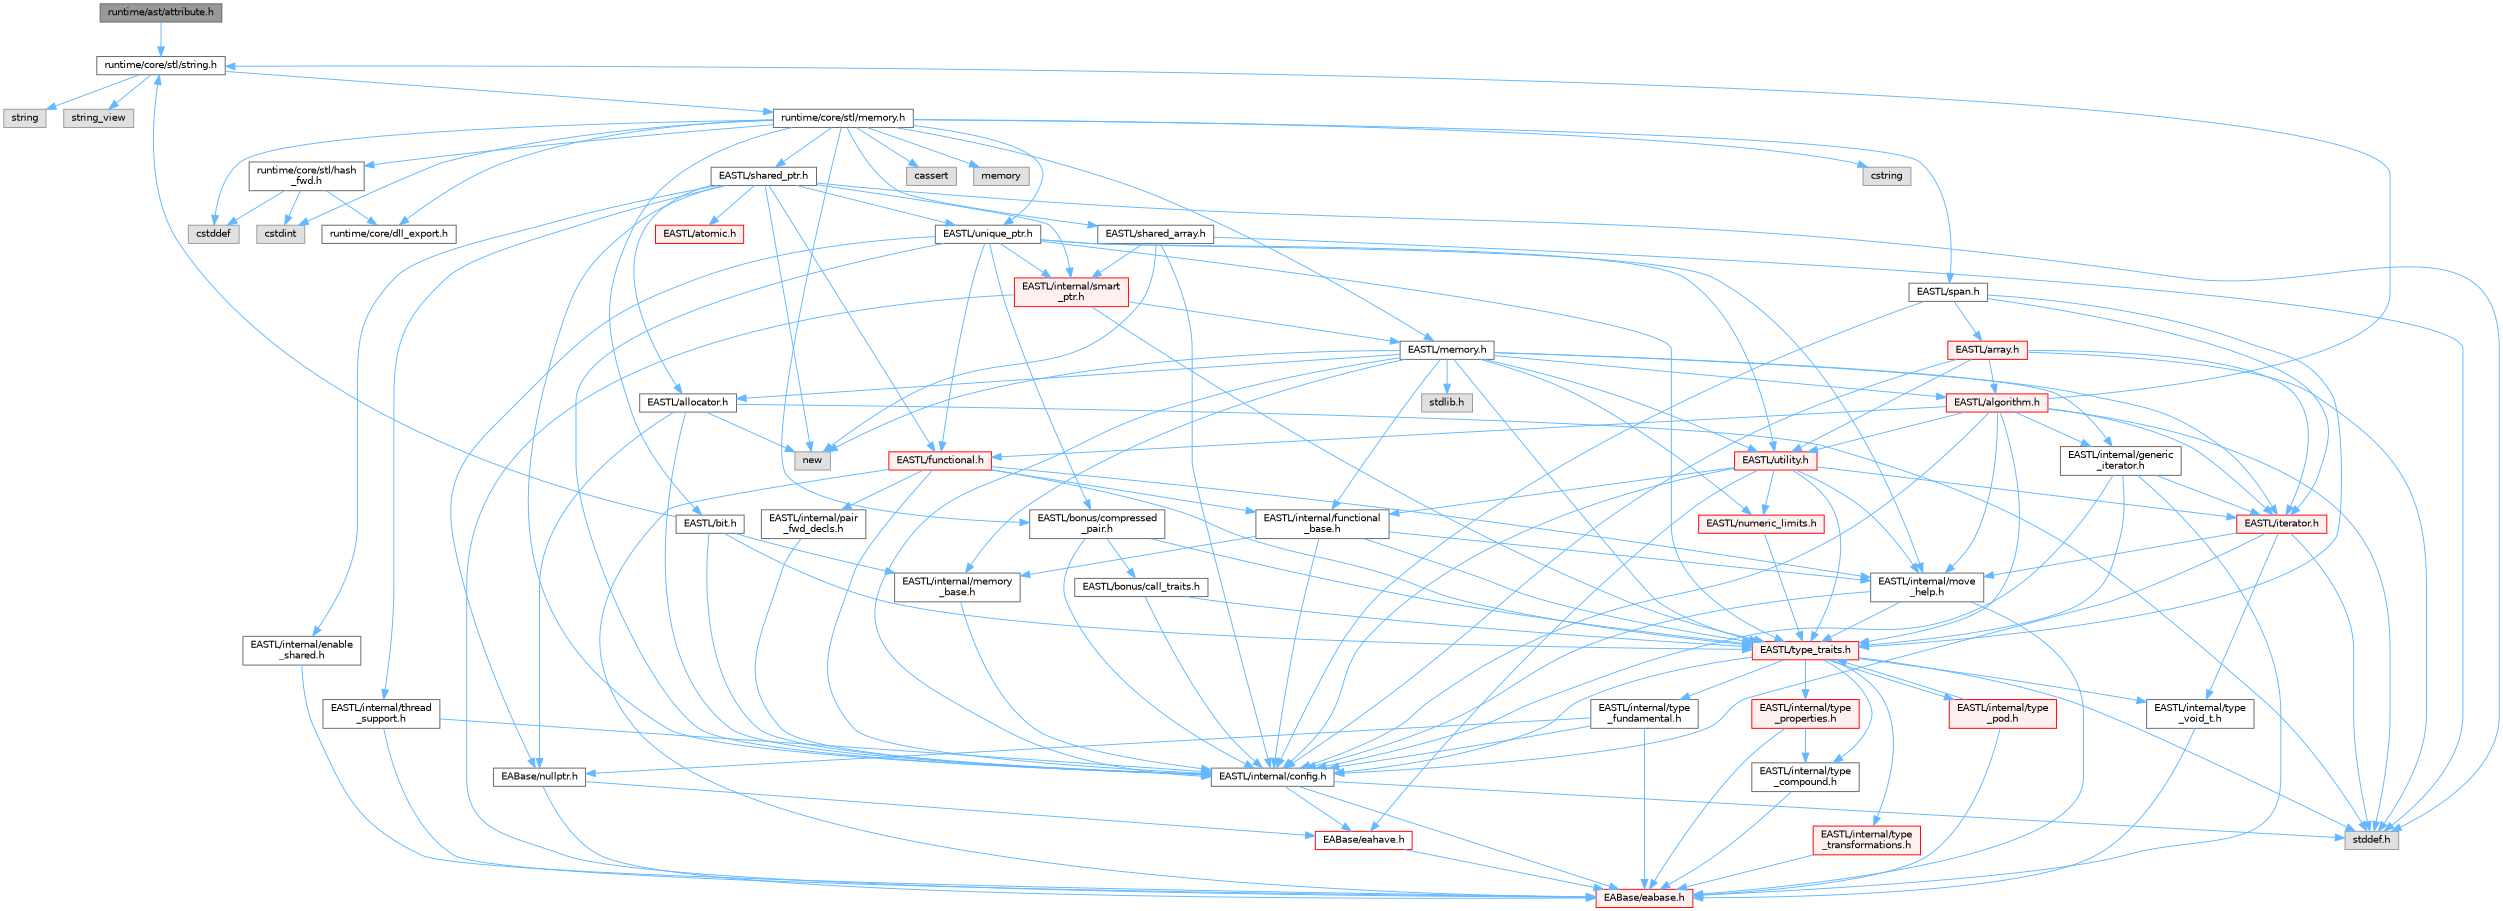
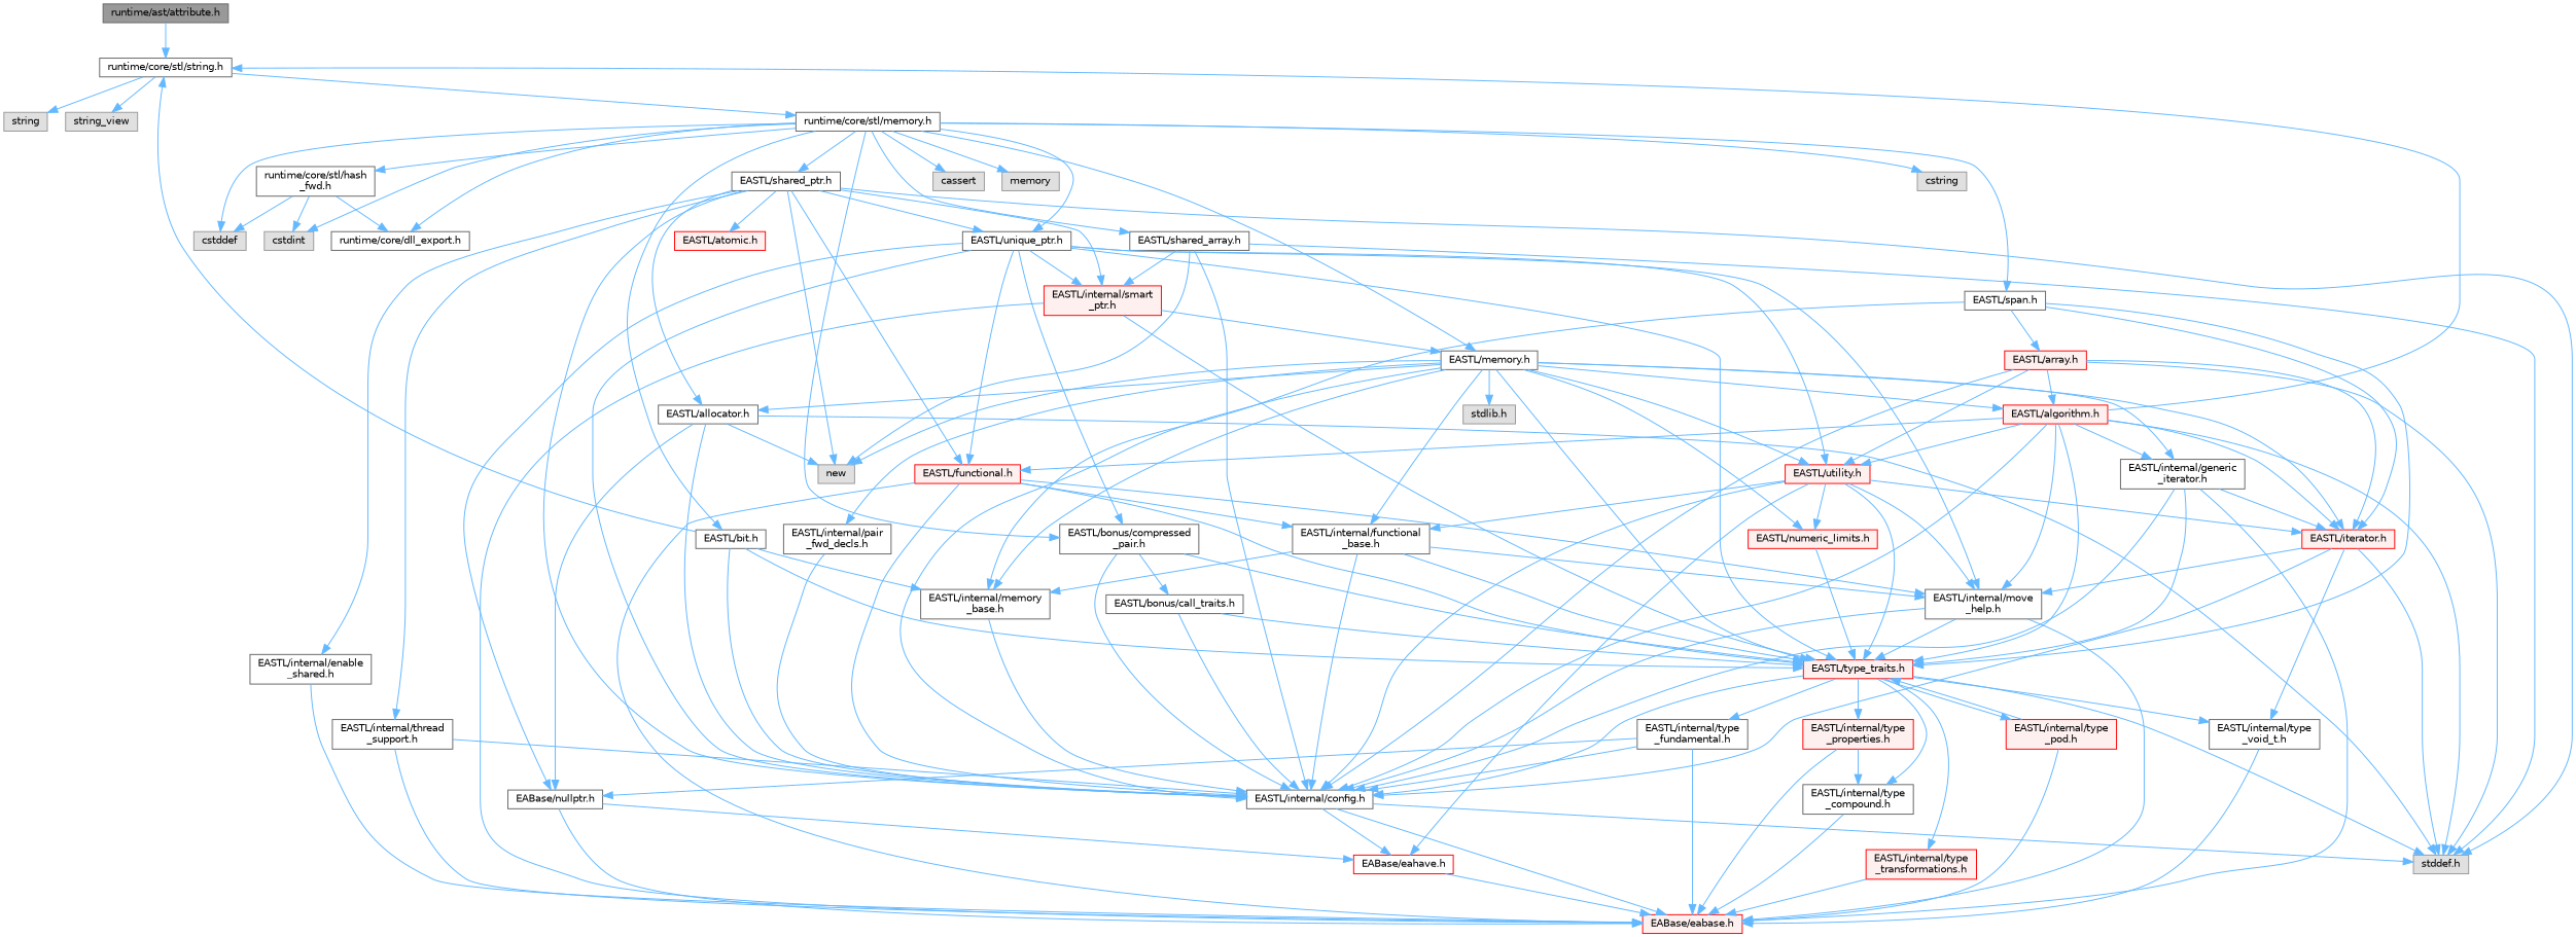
  digraph {
    node [color=grey40 fillcolor=white fontname=Helvetica fontsize=10 shape=box style=filled]
    edge [color=steelblue1 fontname=Helvetica fontsize=10 labelfontname=Helvetica labelfontsize=10 style=solid]
    n1 [color=gray40 fillcolor=grey60 fontcolor=black height=0.2 label="runtime/ast/attribute.h" width=0.4]
    n2 [height=0.2 label="runtime/core/stl/string.h" width=0.4]
    n3 [color=grey60 fillcolor="#E0E0E0" height=0.2 label=string width=0.4]
    n4 [color=grey60 fillcolor="#E0E0E0" height=0.2 label=string_view width=0.4]
    n5 [height=0.2 label="runtime/core/stl/memory.h" width=0.4]
    n6 [color=grey60 fillcolor="#E0E0E0" height=0.2 label=cstddef width=0.4]
    n7 [color=grey60 fillcolor="#E0E0E0" height=0.2 label=cstdint width=0.4]
    n8 [color=grey60 fillcolor="#E0E0E0" height=0.2 label=cassert width=0.4]
    n9 [color=grey60 fillcolor="#E0E0E0" height=0.2 label=memory width=0.4]
    n10 [color=grey60 fillcolor="#E0E0E0" height=0.2 label=cstring width=0.4]
    n11 [height=0.2 label="EASTL/bit.h" width=0.4]
    n12 [height=0.2 label="EASTL/memory.h" width=0.4]
    n13 [height=0.2 label="EASTL/shared_array.h" width=0.4]
    n14 [height=0.2 label="EASTL/unique_ptr.h" width=0.4]
    n15 [height=0.2 label="EASTL/bonus/compressed\l_pair.h" width=0.4]
    n16 [height=0.2 label="EASTL/shared_ptr.h" width=0.4]
    n17 [height=0.2 label="EASTL/span.h" width=0.4]
    n18 [height=0.2 label="runtime/core/dll_export.h" width=0.4]
    n19 [height=0.2 label="runtime/core/stl/hash\l_fwd.h" width=0.4]
    n20 [height=0.2 label="EASTL/internal/config.h" width=0.4]
    n21 [height=0.2 label="EASTL/internal/memory\l_base.h" width=0.4]
    n22 [color=red fillcolor="#FFF0F0" height=0.2 label="EASTL/type_traits.h" width=0.4]
    n23 [height=0.2 label="EASTL/internal/generic\l_iterator.h" width=0.4]
    n24 [color=red fillcolor="#FFF0F0" height=0.2 label="EASTL/iterator.h" width=0.4]
    n25 [height=0.2 label="EASTL/internal/pair\l_fwd_decls.h" width=0.4]
    n26 [height=0.2 label="EASTL/internal/functional\l_base.h" width=0.4]
    n27 [color=red fillcolor="#FFF0F0" height=0.2 label="EASTL/algorithm.h" width=0.4]
    n28 [color=red fillcolor="#FFF0F0" height=0.2 label="EASTL/utility.h" width=0.4]
    n29 [color=red fillcolor="#FFF0F0" height=0.2 label="EASTL/numeric_limits.h" width=0.4]
    n30 [height=0.2 label="EASTL/allocator.h" width=0.4]
    n31 [color=grey60 fillcolor="#E0E0E0" height=0.2 label=new width=0.4]
    n32 [color=grey60 fillcolor="#E0E0E0" height=0.2 label="stdlib.h" width=0.4]
    n33 [color=grey60 fillcolor="#E0E0E0" height=0.2 label="stddef.h" width=0.4]
    n34 [color=red fillcolor="#FFF0F0" height=0.2 label="EASTL/internal/smart\l_ptr.h" width=0.4]
    n35 [height=0.2 label="EABase/nullptr.h" width=0.4]
    n36 [height=0.2 label="EASTL/internal/move\l_help.h" width=0.4]
    n37 [color=red fillcolor="#FFF0F0" height=0.2 label="EASTL/functional.h" width=0.4]
    n38 [height=0.2 label="EASTL/bonus/call_traits.h" width=0.4]
    n39 [height=0.2 label="EASTL/internal/thread\l_support.h" width=0.4]
    n40 [color=red fillcolor="#FFF0F0" height=0.2 label="EASTL/atomic.h" width=0.4]
    n41 [height=0.2 label="EASTL/internal/enable\l_shared.h" width=0.4]
    n42 [color=red fillcolor="#FFF0F0" height=0.2 label="EASTL/array.h" width=0.4]
    n43 [color=red fillcolor="#FFF0F0" height=0.2 label="EABase/eabase.h" width=0.4]
    n44 [color=red height=0.2 label="EABase/eahave.h" width=0.4]
    n45 [height=0.2 label="EASTL/internal/type\l_fundamental.h" width=0.4]
    n46 [color=red fillcolor="#FFF0F0" height=0.2 label="EASTL/internal/type\l_transformations.h" width=0.4]
    n47 [height=0.2 label="EASTL/internal/type\l_void_t.h" width=0.4]
    n48 [color=red fillcolor="#FFF0F0" height=0.2 label="EASTL/internal/type\l_properties.h" width=0.4]
    n49 [height=0.2 label="EASTL/internal/type\l_compound.h" width=0.4]
    n50 [color=red fillcolor="#FFF0F0" height=0.2 label="EASTL/internal/type\l_pod.h" width=0.4]
    n1 -> n2
    n2 -> n3
    n2 -> n4
    n2 -> n5
    n5 -> n6
    n5 -> n7
    n5 -> n8
    n5 -> n9
    n5 -> n10
    n5 -> n11
    n5 -> n12
    n5 -> n13
    n5 -> n14
    n5 -> n15
    n5 -> n16
    n5 -> n17
    n5 -> n18
    n5 -> n19
    n11 -> n2
    n11 -> n20
    n11 -> n21
    n11 -> n22
    n12 -> n20
    n12 -> n21
    n12 -> n22
    n12 -> n23
    n12 -> n24
-   n37 -> n25
+   n12 -> n25
    n12 -> n26
    n12 -> n27
    n12 -> n28
    n12 -> n29
    n12 -> n30
    n12 -> n31
    n12 -> n32
    n13 -> n20
    n13 -> n31
    n13 -> n33
    n13 -> n34
    n14 -> n15
    n14 -> n20
    n14 -> n22
    n14 -> n28
    n14 -> n34
    n14 -> n35
    n14 -> n36
    n14 -> n37
    n15 -> n20
    n15 -> n22
    n15 -> n38
    n16 -> n14
    n16 -> n20
    n16 -> n30
    n16 -> n31
    n16 -> n33
    n16 -> n34
    n16 -> n37
    n16 -> n39
    n16 -> n40
    n16 -> n41
-   n17 -> n20
+   n17 -> n21
    n17 -> n22
    n17 -> n24
    n17 -> n42
    n19 -> n6
    n19 -> n7
    n19 -> n18
    n20 -> n33
    n20 -> n43
    n20 -> n44
    n21 -> n20
    n22 -> n20
    n22 -> n33
    n22 -> n45
    n22 -> n46
    n22 -> n47
    n22 -> n48
    n22 -> n49
    n22 -> n50
    n23 -> n20
    n23 -> n22
    n23 -> n24
    n23 -> n43
    n24 -> n20
    n24 -> n33
    n24 -> n36
    n24 -> n47
    n25 -> n20
    n26 -> n20
    n26 -> n21
    n26 -> n22
    n26 -> n36
    n27 -> n2
    n27 -> n20
    n27 -> n22
    n27 -> n23
    n27 -> n24
    n27 -> n28
    n27 -> n33
    n27 -> n36
    n27 -> n37
    n28 -> n20
    n28 -> n22
    n28 -> n24
    n28 -> n26
    n28 -> n29
    n28 -> n36
    n28 -> n44
    n29 -> n22
    n30 -> n20
    n30 -> n31
    n30 -> n33
    n30 -> n35
    n34 -> n12
    n34 -> n22
    n34 -> n43
    n35 -> n43
    n35 -> n44
    n36 -> n20
    n36 -> n22
    n36 -> n43
    n37 -> n20
    n37 -> n22
    n37 -> n26
    n37 -> n36
    n37 -> n43
    n38 -> n20
    n38 -> n22
    n39 -> n20
    n39 -> n43
    n41 -> n43
    n42 -> n20
    n42 -> n24
    n42 -> n27
    n42 -> n28
    n42 -> n33
    n44 -> n43
    n45 -> n20
    n45 -> n35
    n45 -> n43
    n46 -> n43
    n47 -> n43
    n48 -> n43
    n48 -> n49
    n49 -> n43
    n50 -> n22
    n50 -> n43
  }
